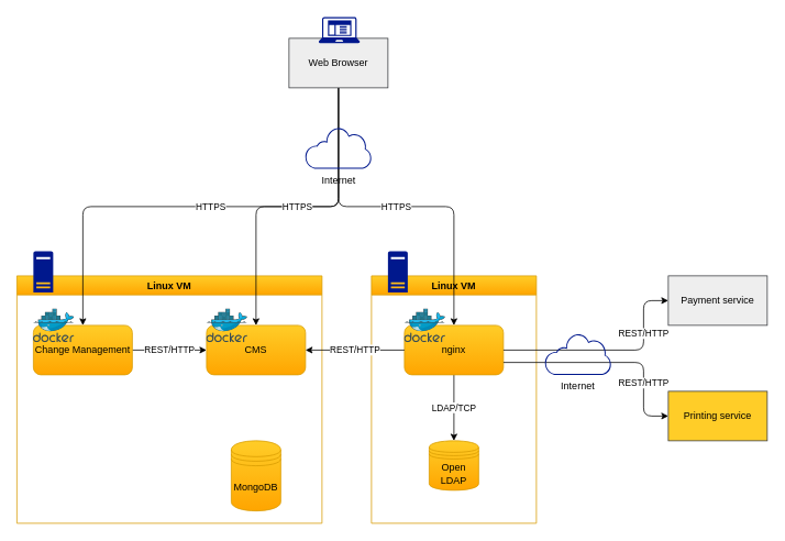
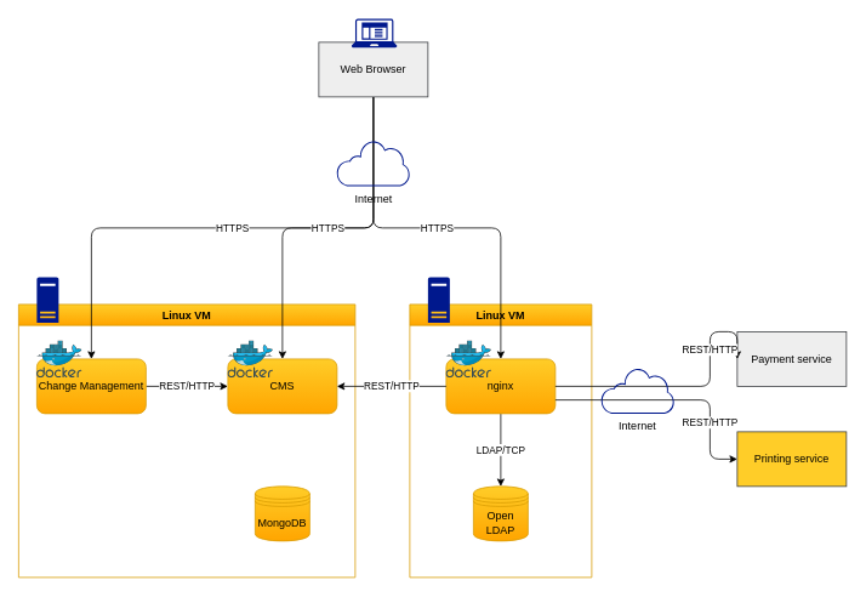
  <mxCell id="0" />
  <mxCell id="1" parent="0" />
  <mxCell id="2" value="Linux VM" style="swimlane;gradientColor=#ffa500;fillColor=#ffcd28;strokeColor=#d79b00;" parent="1" vertex="1"><mxGeometry x="20" y="334" width="370" height="300" as="geometry" /></mxCell>
- <mxCell id="3" value="MongoDB" style="shape=datastore;whiteSpace=wrap;html=1;gradientColor=#ffa500;fillColor=#ffcd28;strokeColor=#d79b00;" parent="2" vertex="1"><mxGeometry x="260" y="200" width="60" height="85" as="geometry" /></mxCell>
+ <mxCell id="3" value="MongoDB" style="shape=datastore;whiteSpace=wrap;html=1;gradientColor=#ffa500;fillColor=#ffcd28;strokeColor=#d79b00;" parent="2" vertex="1"><mxGeometry x="260" y="200" width="60" height="60" as="geometry" /></mxCell>
  <mxCell id="4" value="REST/HTTP" style="edgeStyle=orthogonalEdgeStyle;orthogonalLoop=1;jettySize=auto;html=1;exitX=1;exitY=0.5;exitDx=0;exitDy=0;entryX=0;entryY=0.5;entryDx=0;entryDy=0;" parent="2" source="5" target="6" edge="1"><mxGeometry relative="1" as="geometry" /></mxCell>
  <mxCell id="5" value="Change Management" style="rounded=1;whiteSpace=wrap;html=1;gradientColor=#ffa500;fillColor=#ffcd28;strokeColor=#d79b00;" parent="2" vertex="1"><mxGeometry x="20" y="60" width="120" height="60" as="geometry" /></mxCell>
  <mxCell id="6" value="CMS" style="rounded=1;whiteSpace=wrap;html=1;gradientColor=#ffa500;fillColor=#ffcd28;strokeColor=#d79b00;" parent="2" vertex="1"><mxGeometry x="230" y="60" width="120" height="60" as="geometry" /></mxCell>
  <mxCell id="7" value="" style="aspect=fixed;html=1;points=[];align=center;image;fontSize=12;image=img/lib/mscae/Docker.svg;" vertex="1" parent="2"><mxGeometry x="20" y="40" width="50" height="41" as="geometry" /></mxCell>
  <mxCell id="8" value="" style="aspect=fixed;html=1;points=[];align=center;image;fontSize=12;image=img/lib/mscae/Docker.svg;" vertex="1" parent="2"><mxGeometry x="230" y="40" width="50" height="41" as="geometry" /></mxCell>
  <mxCell id="9" value="Linux VM" style="swimlane;gradientColor=#ffa500;fillColor=#ffcd28;strokeColor=#d79b00;" parent="1" vertex="1"><mxGeometry x="450" y="334" width="200" height="300" as="geometry" /></mxCell>
  <mxCell id="10" value="LDAP/TCP" style="edgeStyle=orthogonalEdgeStyle;orthogonalLoop=1;jettySize=auto;html=1;exitX=0.5;exitY=1;exitDx=0;exitDy=0;entryX=0.5;entryY=0;entryDx=0;entryDy=0;" parent="9" source="11" target="12" edge="1"><mxGeometry relative="1" as="geometry" /></mxCell>
  <mxCell id="11" value="nginx" style="rounded=1;whiteSpace=wrap;html=1;gradientColor=#ffa500;fillColor=#ffcd28;strokeColor=#d79b00;" parent="9" vertex="1"><mxGeometry x="40" y="60" width="120" height="60" as="geometry" /></mxCell>
  <mxCell id="12" value="Open LDAP" style="shape=datastore;whiteSpace=wrap;html=1;gradientColor=#ffa500;fillColor=#ffcd28;strokeColor=#d79b00;" parent="9" vertex="1"><mxGeometry x="70" y="200" width="60" height="60" as="geometry" /></mxCell>
  <mxCell id="13" value="" style="aspect=fixed;html=1;points=[];align=center;image;fontSize=12;image=img/lib/mscae/Docker.svg;" vertex="1" parent="9"><mxGeometry x="40" y="40" width="50" height="41" as="geometry" /></mxCell>
  <mxCell id="14" value="HTTPS" style="edgeStyle=orthogonalEdgeStyle;rounded=1;orthogonalLoop=1;jettySize=auto;html=1;exitX=0.5;exitY=1;exitDx=0;exitDy=0;entryX=0.5;entryY=0;entryDx=0;entryDy=0;" parent="1" source="17" target="5" edge="1"><mxGeometry relative="1" as="geometry" /></mxCell>
  <mxCell id="15" value="HTTPS" style="edgeStyle=orthogonalEdgeStyle;orthogonalLoop=1;jettySize=auto;html=1;exitX=0.5;exitY=1;exitDx=0;exitDy=0;entryX=0.5;entryY=0;entryDx=0;entryDy=0;" parent="1" source="17" target="11" edge="1"><mxGeometry relative="1" as="geometry" /></mxCell>
  <mxCell id="16" value="HTTPS" style="edgeStyle=orthogonalEdgeStyle;orthogonalLoop=1;jettySize=auto;html=1;exitX=0.5;exitY=1;exitDx=0;exitDy=0;entryX=0.5;entryY=0;entryDx=0;entryDy=0;" parent="1" source="17" target="6" edge="1"><mxGeometry relative="1" as="geometry" /></mxCell>
  <mxCell id="17" value="Web Browser" style="rounded=0;whiteSpace=wrap;html=1;fillColor=#eeeeee;strokeColor=#36393d;" parent="1" vertex="1"><mxGeometry x="350" y="46" width="120" height="60" as="geometry" /></mxCell>
- <mxCell id="18" value="Payment service" style="rounded=0;whiteSpace=wrap;html=1;fillColor=#eeeeee;strokeColor=#36393d;" parent="1" vertex="1"><mxGeometry x="810" y="334" width="120" height="60" as="geometry" /></mxCell>
+ <mxCell id="18" value="Payment service" style="rounded=0;whiteSpace=wrap;html=1;fillColor=#eeeeee;strokeColor=#36393d;" parent="1" vertex="1"><mxGeometry x="810" y="364" width="120" height="60" as="geometry" /></mxCell>
  <mxCell id="19" value="Printing service" style="rounded=0;whiteSpace=wrap;html=1;fillColor=#ffcd28;strokeColor=#36393d;" parent="1" vertex="1"><mxGeometry x="810" y="474" width="120" height="60" as="geometry" /></mxCell>
  <mxCell id="20" value="REST/HTTP" style="edgeStyle=orthogonalEdgeStyle;orthogonalLoop=1;jettySize=auto;html=1;exitX=1;exitY=0.5;exitDx=0;exitDy=0;entryX=0;entryY=0.5;entryDx=0;entryDy=0;" parent="1" source="11" target="18" edge="1"><mxGeometry x="0.308" y="20" relative="1" as="geometry"><Array as="points"><mxPoint x="780" y="424" /><mxPoint x="780" y="364" /></Array><mxPoint x="20" y="-20" as="offset" /></mxGeometry></mxCell>
  <mxCell id="21" value="REST/HTTP" style="edgeStyle=orthogonalEdgeStyle;orthogonalLoop=1;jettySize=auto;html=1;exitX=1;exitY=0.75;exitDx=0;exitDy=0;entryX=0;entryY=0.5;entryDx=0;entryDy=0;" parent="1" source="11" target="19" edge="1"><mxGeometry x="0.283" y="-25" relative="1" as="geometry"><Array as="points"><mxPoint x="780" y="439" /><mxPoint x="780" y="504" /></Array><mxPoint x="25" y="25" as="offset" /></mxGeometry></mxCell>
  <mxCell id="22" value="REST/HTTP" style="edgeStyle=orthogonalEdgeStyle;orthogonalLoop=1;jettySize=auto;html=1;exitX=0;exitY=0.5;exitDx=0;exitDy=0;entryX=1;entryY=0.5;entryDx=0;entryDy=0;" parent="1" source="11" target="6" edge="1"><mxGeometry relative="1" as="geometry" /></mxCell>
  <mxCell id="23" value="" style="aspect=fixed;pointerEvents=1;shadow=0;dashed=0;html=1;strokeColor=none;labelPosition=center;verticalLabelPosition=bottom;verticalAlign=top;align=center;fillColor=#00188D;shape=mxgraph.mscae.enterprise.client_application" vertex="1" parent="1"><mxGeometry x="386" y="20" width="50" height="32" as="geometry" /></mxCell>
  <mxCell id="24" value="" style="aspect=fixed;pointerEvents=1;shadow=0;dashed=0;html=1;strokeColor=none;labelPosition=center;verticalLabelPosition=bottom;verticalAlign=top;align=center;fillColor=#00188D;shape=mxgraph.mscae.enterprise.server_generic" vertex="1" parent="1"><mxGeometry x="40" y="304" width="24" height="50" as="geometry" /></mxCell>
  <mxCell id="25" value="" style="aspect=fixed;pointerEvents=1;shadow=0;dashed=0;html=1;strokeColor=none;labelPosition=center;verticalLabelPosition=bottom;verticalAlign=top;align=center;fillColor=#00188D;shape=mxgraph.mscae.enterprise.server_generic" vertex="1" parent="1"><mxGeometry x="470" y="304" width="24" height="50" as="geometry" /></mxCell>
  <mxCell id="26" value="Internet" style="aspect=fixed;pointerEvents=1;shadow=0;dashed=0;html=1;strokeColor=none;labelPosition=center;verticalLabelPosition=bottom;verticalAlign=top;align=center;fillColor=#00188D;shape=mxgraph.mscae.enterprise.internet_hollow" vertex="1" parent="1"><mxGeometry x="660" y="404" width="80.65" height="50" as="geometry" /></mxCell>
  <mxCell id="27" value="Internet" style="aspect=fixed;pointerEvents=1;shadow=0;dashed=0;html=1;strokeColor=none;labelPosition=center;verticalLabelPosition=bottom;verticalAlign=top;align=center;fillColor=#00188D;shape=mxgraph.mscae.enterprise.internet_hollow" vertex="1" parent="1"><mxGeometry x="369.35" y="154" width="80.65" height="50" as="geometry" /></mxCell>
